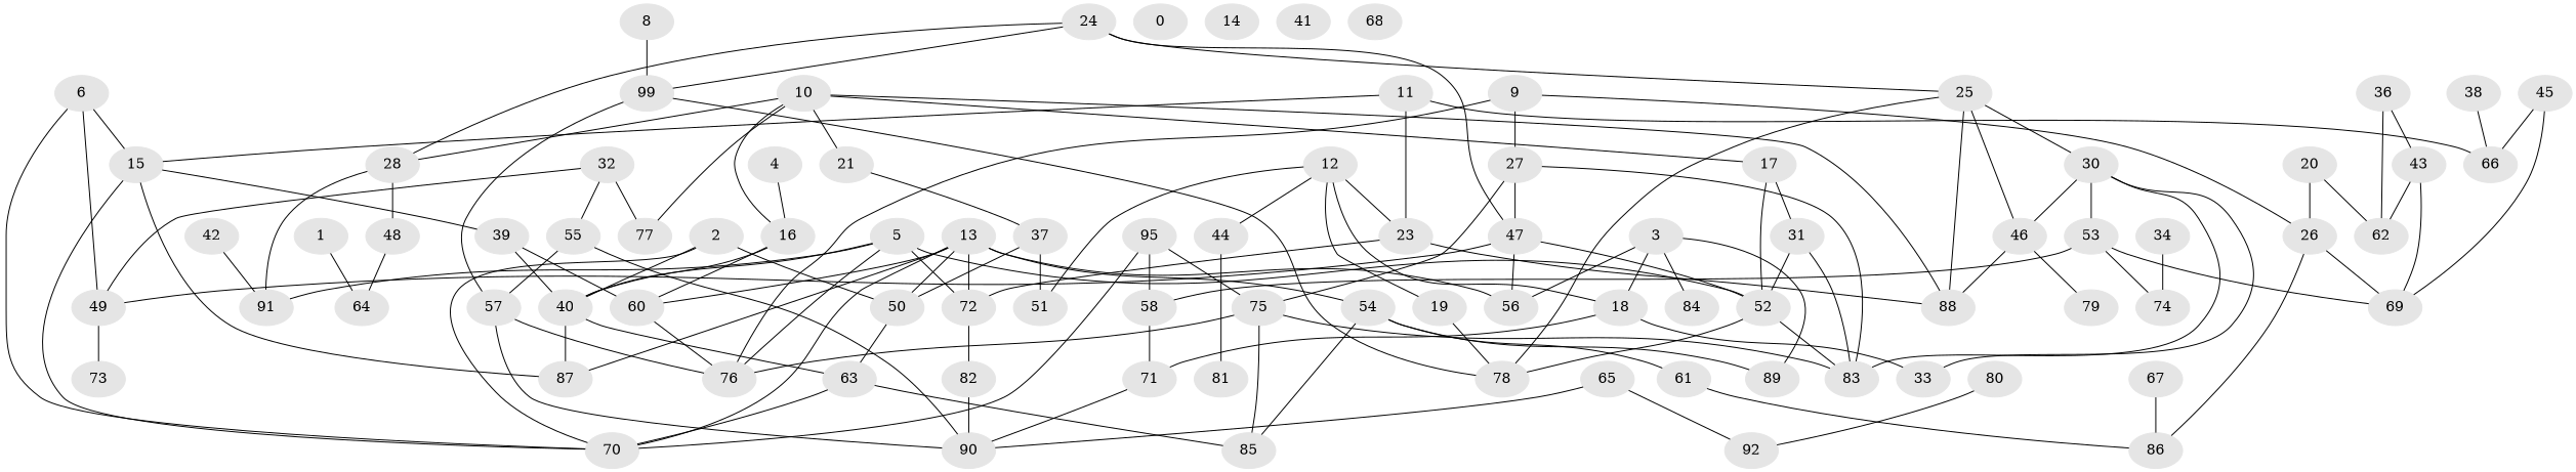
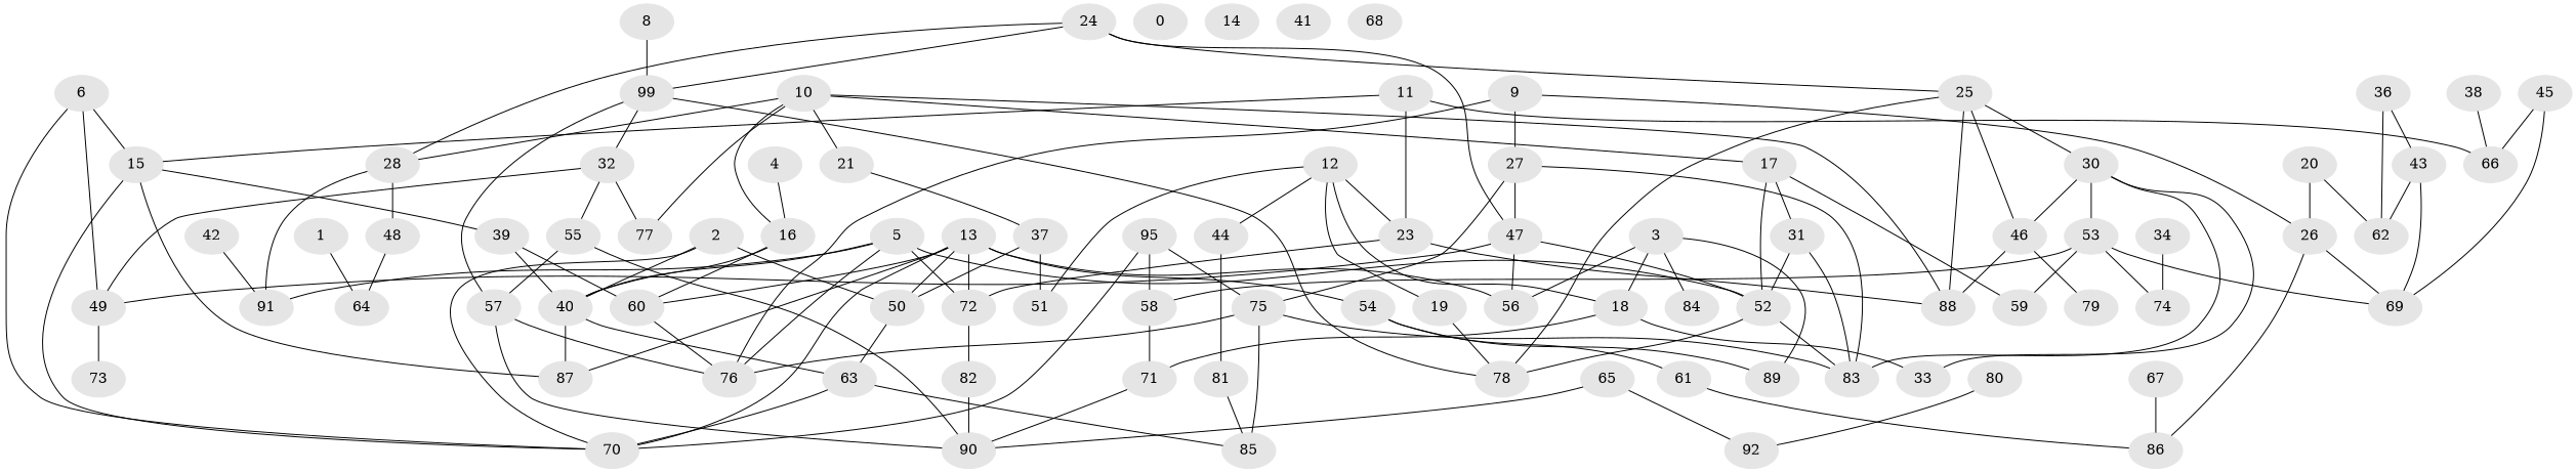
  graph {
    node [color=gray90 style=filled]
    1
    64
    2
    40
    50
    70
    87
    63
    3
    18
    56
    84
    89
    33
    71
    4
    16
    60
    76
    5
    52
    72
    91
    78
    83
    82
    6
    15
    49
    39
    73
    n32 [label=0]
    n33 [label=99]
    8
    32
    57
    9
    26
    27
    69
    86
    47
    75
    10
    17
    21
    28
    77
    88
    31
+   59
    37
    48
    11
    23
    66
    12
    19
    44
    51
    81
    13
    54
    61
    85
    14
    90
    20
    62
    34
    74
    24
    25
    30
    46
    53
    79
    55
    58
    n80 [label=95]
    36
    43
    38
    41
    42
    45
    65
    92
    67
    68
    80
    1 -- 64
    2 -- 40
    2 -- 50
    2 -- 70
    40 -- 87
    40 -- 63
    50 -- 63
    63 -- 70
    63 -- 85
    3 -- 18
    3 -- 56
    3 -- 84
    3 -- 89
    18 -- 33
    18 -- 71
    71 -- 90
    4 -- 16
    16 -- 40
    16 -- 60
    60 -- 76
    5 -- 40
    5 -- 76
    5 -- 52
    5 -- 72
    5 -- 91
    52 -- 78
    52 -- 83
    72 -- 82
    82 -- 90
    6 -- 70
    6 -- 15
    6 -- 49
    15 -- 70
    15 -- 87
    15 -- 39
    49 -- 73
    39 -- 40
    39 -- 60
    n33 -- 78
+   n33 -- 32
    n33 -- 57
    8 -- n33
    32 -- 49
    32 -- 77
    32 -- 55
    57 -- 76
    57 -- 90
    9 -- 76
    9 -- 26
    9 -- 27
    26 -- 69
    26 -- 86
    27 -- 83
    27 -- 47
    27 -- 75
    47 -- 56
    47 -- 52
    47 -- 49
    75 -- 76
    75 -- 83
    75 -- 85
    10 -- 16
    10 -- 17
    10 -- 21
    10 -- 28
    10 -- 77
    10 -- 88
    17 -- 52
    17 -- 31
+   17 -- 59
    21 -- 37
    28 -- 91
    28 -- 48
    31 -- 52
    31 -- 83
    37 -- 50
    37 -- 51
    48 -- 64
    11 -- 15
    11 -- 23
    11 -- 66
    23 -- 72
    23 -- 88
    12 -- 18
    12 -- 23
    12 -- 19
    12 -- 44
    12 -- 51
    19 -- 78
    44 -- 81
    13 -- 50
    13 -- 70
    13 -- 87
    13 -- 56
    13 -- 60
    13 -- 72
    13 -- 54
    54 -- 89
    54 -- 61
-   54 -- 85
+   81 -- 85
    61 -- 86
    20 -- 26
    20 -- 62
    34 -- 74
    24 -- n33
    24 -- 47
    24 -- 28
    24 -- 25
    25 -- 78
    25 -- 88
    25 -- 30
    25 -- 46
    30 -- 33
    30 -- 83
    30 -- 46
    30 -- 53
    46 -- 88
    46 -- 79
    53 -- 69
+   53 -- 59
    53 -- 74
    53 -- 58
    55 -- 57
    55 -- 90
    58 -- 71
    n80 -- 70
    n80 -- 75
    n80 -- 58
    36 -- 62
    36 -- 43
    43 -- 69
    43 -- 62
    38 -- 66
    42 -- 91
    45 -- 69
    45 -- 66
    65 -- 90
    65 -- 92
    67 -- 86
    80 -- 92
  }
